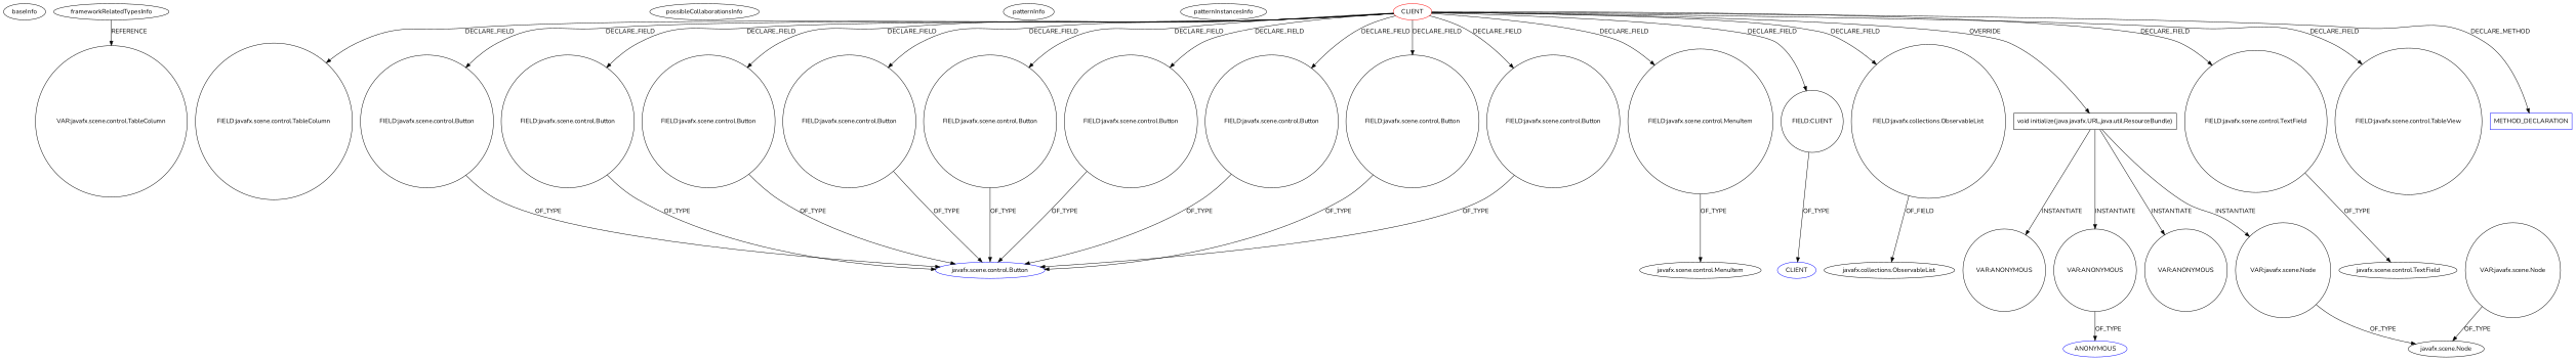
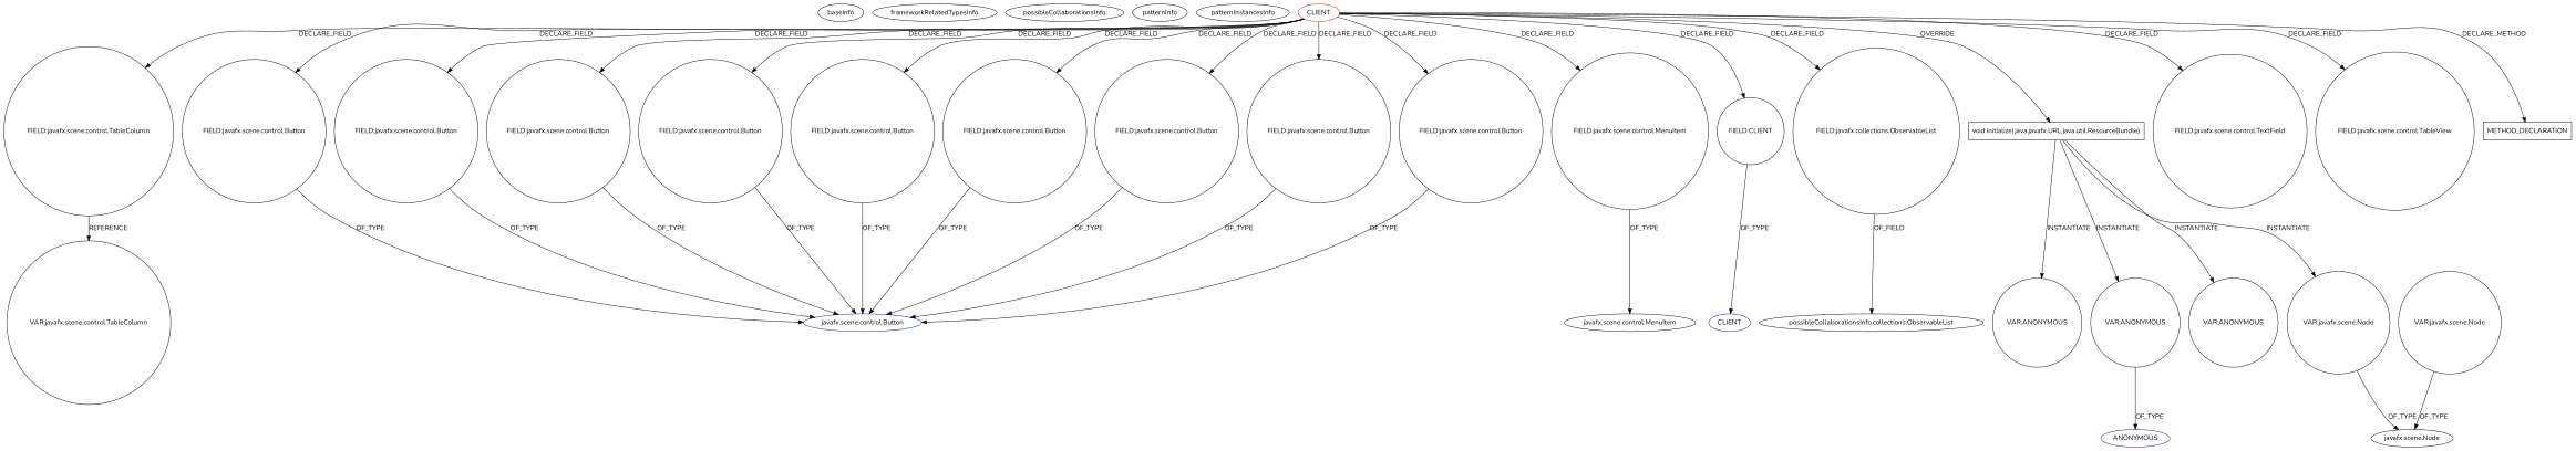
  digraph {
    fontname=Nunito
    node [fontname=Nunito isFrameworkType=false shape=circle vertexType=FIELD_DECLARATION]
    edge [fontname=Nunito]
    baseInfo [category=pattern graphId=383 isAnonymous=false possibleRelation=false isFrameworkType="" shape="" vertexType=""]
    frameworkRelatedTypesInfo [isFrameworkType="" shape="" vertexType=""]
    possibleCollaborationsInfo [isFrameworkType="" shape="" vertexType=""]
    patternInfo [frequency=2.0 patternRootClient=0 isFrameworkType="" shape="" vertexType=""]
    patternInstancesInfo [0="hock323-eventManager~/hock323-eventManager/EventManager-master/src/eventManager/controller/pokerTournament/TournamentController.java~TournamentController~3009" 1="bianconejo-CEFX~/bianconejo-CEFX/CEFX-master/src/cefx/CEPrincipalController.java~CEPrincipalController~2114" isFrameworkType="" shape="" vertexType=""]
    n6 [label="FIELD:javafx.scene.control.TableColumn"]
    n7 [label="VAR:javafx.scene.control.TableColumn" vertexType=VARIABLE_EXPRESION]
    n8 [color=red label=CLIENT vertexType=ROOT_CLIENT_CLASS_DECLARATION shape=""]
    n9 [label="FIELD:javafx.scene.control.Button"]
    n10 [label="FIELD:javafx.scene.control.Button"]
    n11 [label="FIELD:javafx.scene.control.Button"]
    n12 [label="FIELD:javafx.scene.control.Button"]
    n13 [label="FIELD:javafx.scene.control.Button"]
    n14 [label="FIELD:javafx.scene.control.Button"]
    n15 [label="FIELD:javafx.scene.control.Button"]
    n16 [label="FIELD:javafx.scene.control.Button"]
    n17 [label="FIELD:javafx.scene.control.Button"]
    n18 [label="FIELD:javafx.scene.control.MenuItem"]
    n19 [label="FIELD:CLIENT"]
    n20 [label="FIELD:javafx.collections.ObservableList"]
    n21 [label="void initialize(java.javafx.URL,java.util.ResourceBundle)" shape=box vertexType=OVERRIDING_METHOD_DECLARATION]
    n22 [label="FIELD:javafx.scene.control.TextField"]
    n23 [label="FIELD:javafx.scene.control.TableView"]
-   n24 [label=METHOD_DECLARATION shape=box vertexType=CLIENT_METHOD_DECLARATION color=blue]
+   n24 [label=METHOD_DECLARATION shape=box vertexType=CLIENT_METHOD_DECLARATION]
    n25 [color=blue label="javafx.scene.control.Button" vertexType=FRAMEWORK_CLASS_TYPE shape=""]
    n26 [label="javafx.scene.control.MenuItem" vertexType=FRAMEWORK_CLASS_TYPE shape=""]
    n27 [color=blue label=CLIENT vertexType=REFERENCE_CLIENT_CLASS_DECLARATION shape=""]
-   n28 [label="javafx.collections.ObservableList" vertexType=FRAMEWORK_INTERFACE_TYPE shape=""]
+   n28 [label="possibleCollaborationsInfo.collections.ObservableList" vertexType=FRAMEWORK_INTERFACE_TYPE shape=""]
    n29 [label="VAR:javafx.scene.Node" vertexType=VARIABLE_EXPRESION]
    n30 [label="VAR:ANONYMOUS" vertexType=VARIABLE_EXPRESION]
    n31 [label="VAR:ANONYMOUS" vertexType=VARIABLE_EXPRESION]
    n32 [label="VAR:ANONYMOUS" vertexType=VARIABLE_EXPRESION]
-   n33 [label="javafx.scene.control.TextField" vertexType=FRAMEWORK_CLASS_TYPE shape=""]
    n34 [label="javafx.scene.Node" vertexType=FRAMEWORK_CLASS_TYPE shape=""]
    n35 [color=blue label=ANONYMOUS vertexType=REFERENCE_ANONYMOUS_DECLARATION shape=""]
    n36 [label="VAR:javafx.scene.Node" vertexType=VARIABLE_EXPRESION]
-   frameworkRelatedTypesInfo -> n7 [label=REFERENCE]
+   n6 -> n7 [label=REFERENCE]
    n8 -> n6 [label=DECLARE_FIELD]
    n8 -> n9 [label=DECLARE_FIELD]
    n8 -> n10 [label=DECLARE_FIELD]
    n8 -> n11 [label=DECLARE_FIELD]
    n8 -> n12 [label=DECLARE_FIELD]
    n8 -> n13 [label=DECLARE_FIELD]
    n8 -> n14 [label=DECLARE_FIELD]
    n8 -> n15 [label=DECLARE_FIELD]
    n8 -> n16 [label=DECLARE_FIELD]
    n8 -> n17 [label=DECLARE_FIELD]
    n8 -> n18 [label=DECLARE_FIELD]
    n8 -> n19 [label=DECLARE_FIELD]
    n8 -> n20 [label=DECLARE_FIELD]
    n8 -> n21 [label=OVERRIDE]
    n8 -> n22 [label=DECLARE_FIELD]
    n8 -> n23 [label=DECLARE_FIELD]
    n8 -> n24 [label=DECLARE_METHOD]
    n9 -> n25 [label=OF_TYPE]
    n10 -> n25 [label=OF_TYPE]
    n11 -> n25 [label=OF_TYPE]
    n12 -> n25 [label=OF_TYPE]
    n13 -> n25 [label=OF_TYPE]
    n14 -> n25 [label=OF_TYPE]
    n15 -> n25 [label=OF_TYPE]
    n16 -> n25 [label=OF_TYPE]
    n17 -> n25 [label=OF_TYPE]
    n18 -> n26 [label=OF_TYPE]
    n19 -> n27 [label=OF_TYPE]
    n20 -> n28 [label=OF_FIELD]
    n21 -> n29 [label=INSTANTIATE]
    n21 -> n30 [label=INSTANTIATE]
    n21 -> n31 [label=INSTANTIATE]
    n21 -> n32 [label=INSTANTIATE]
-   n22 -> n33 [label=OF_TYPE]
    n29 -> n34 [label=OF_TYPE]
    n31 -> n35 [label=OF_TYPE]
    n36 -> n34 [label=OF_TYPE]
  }
